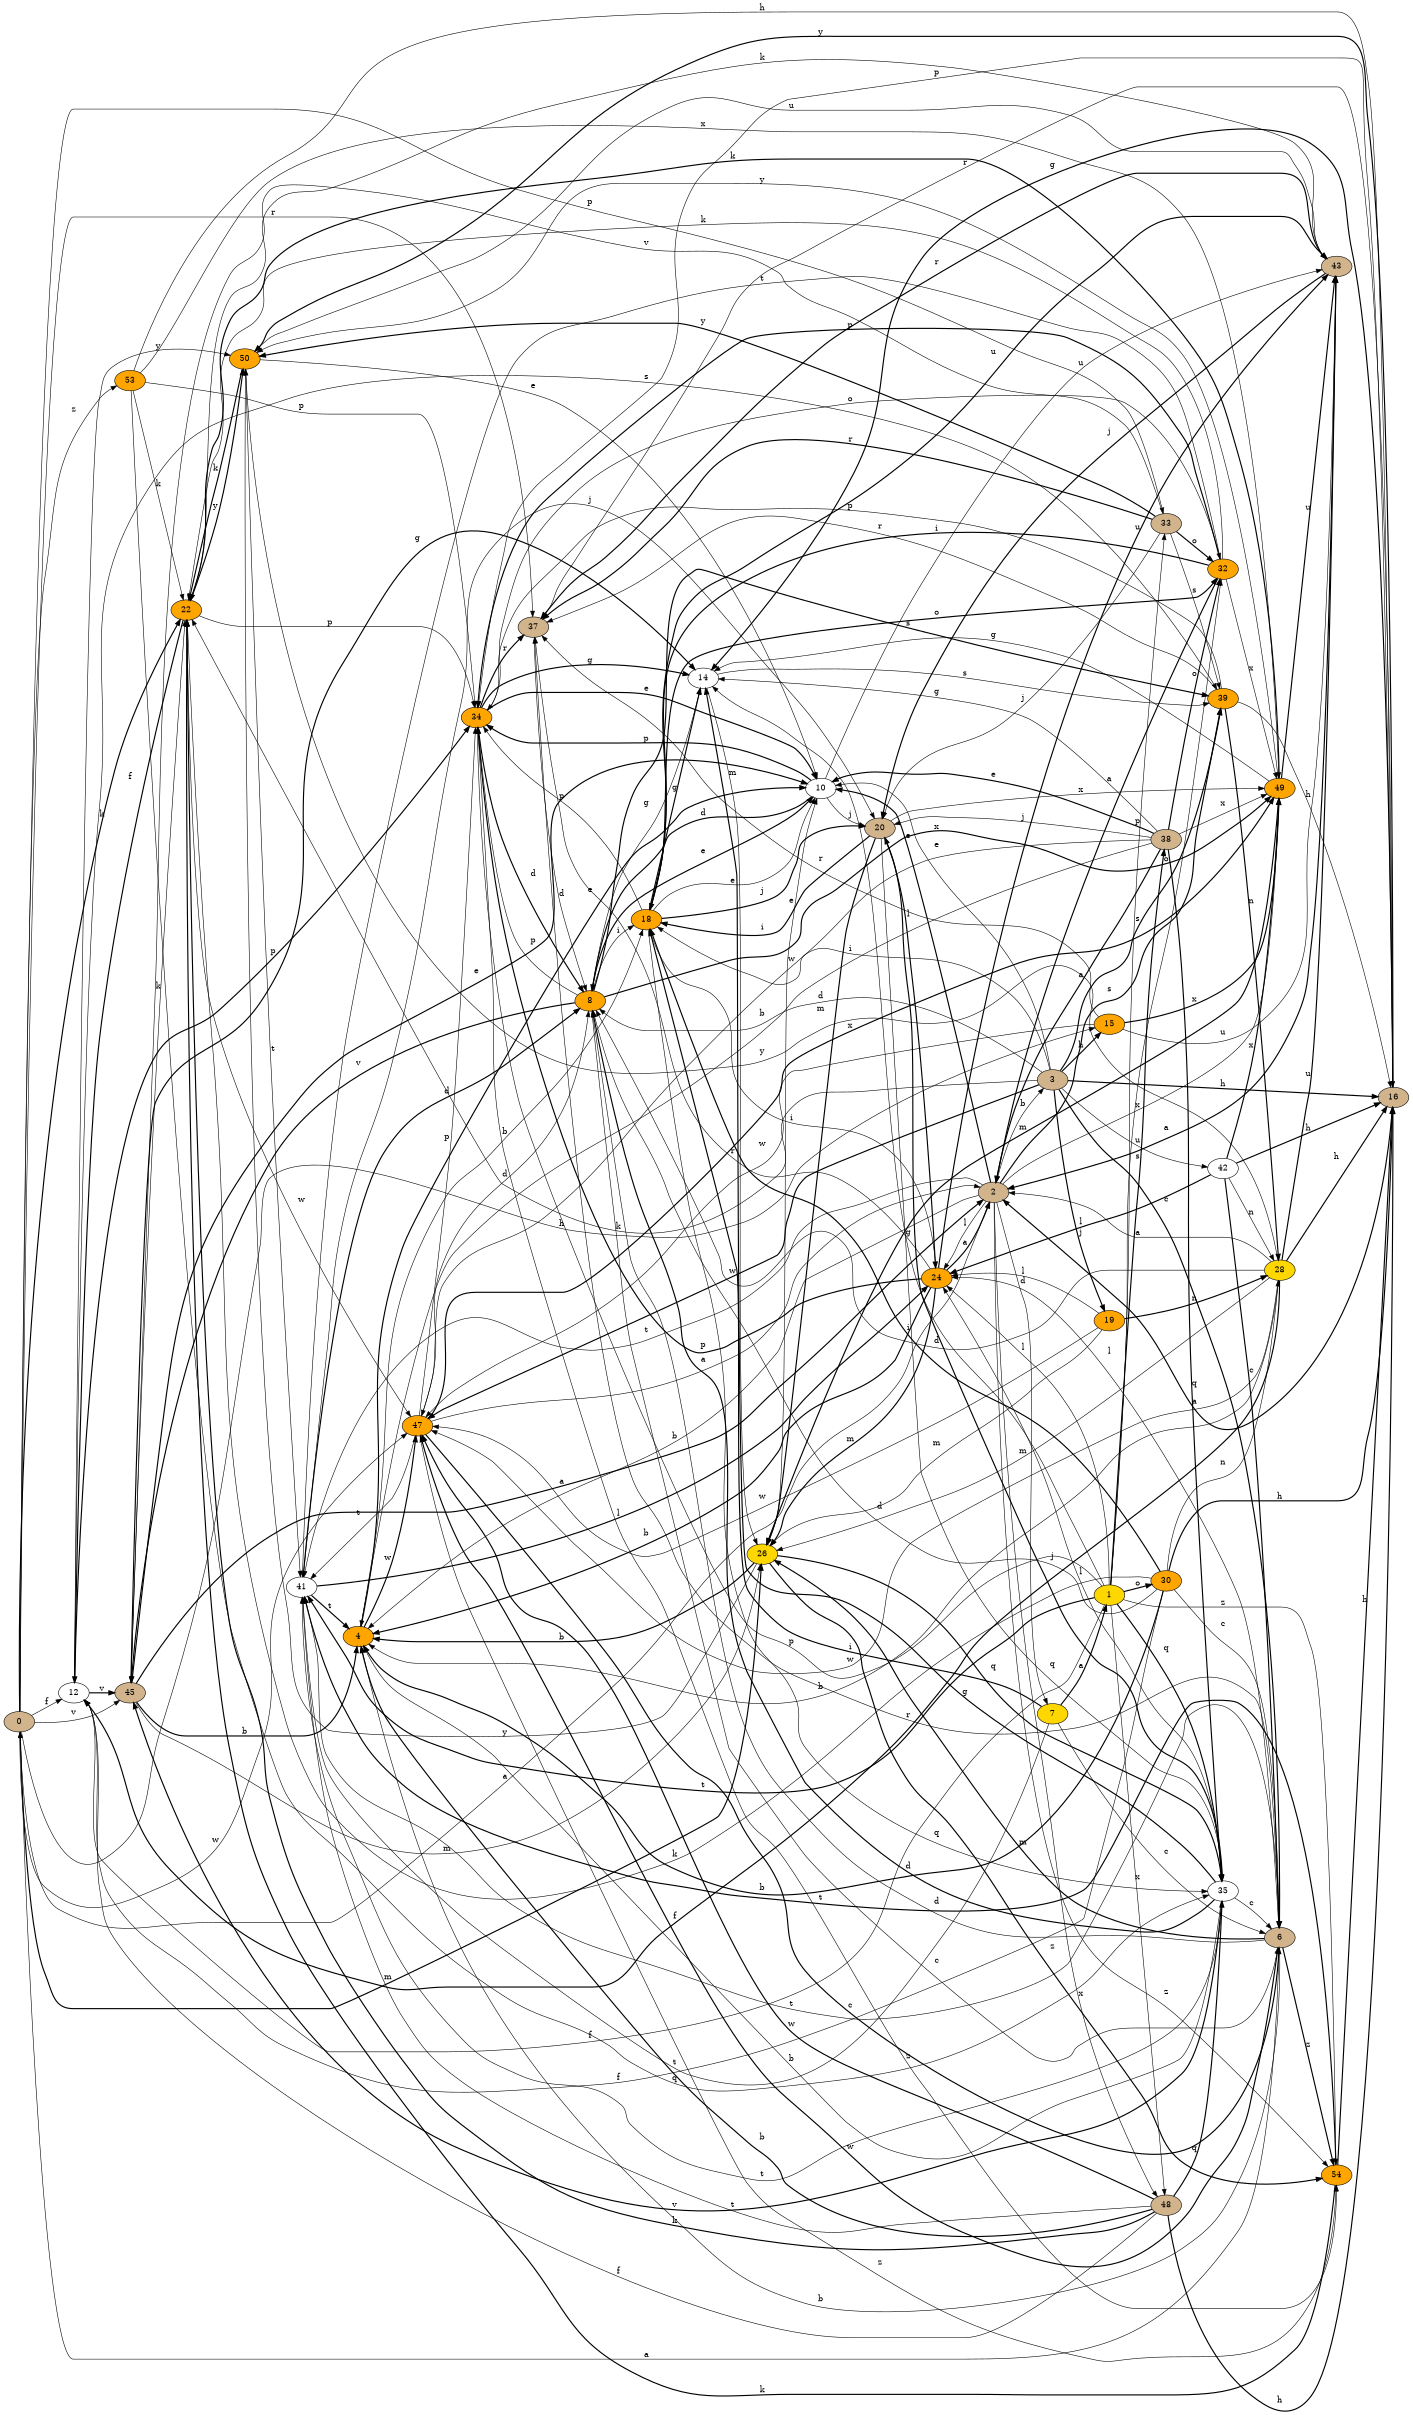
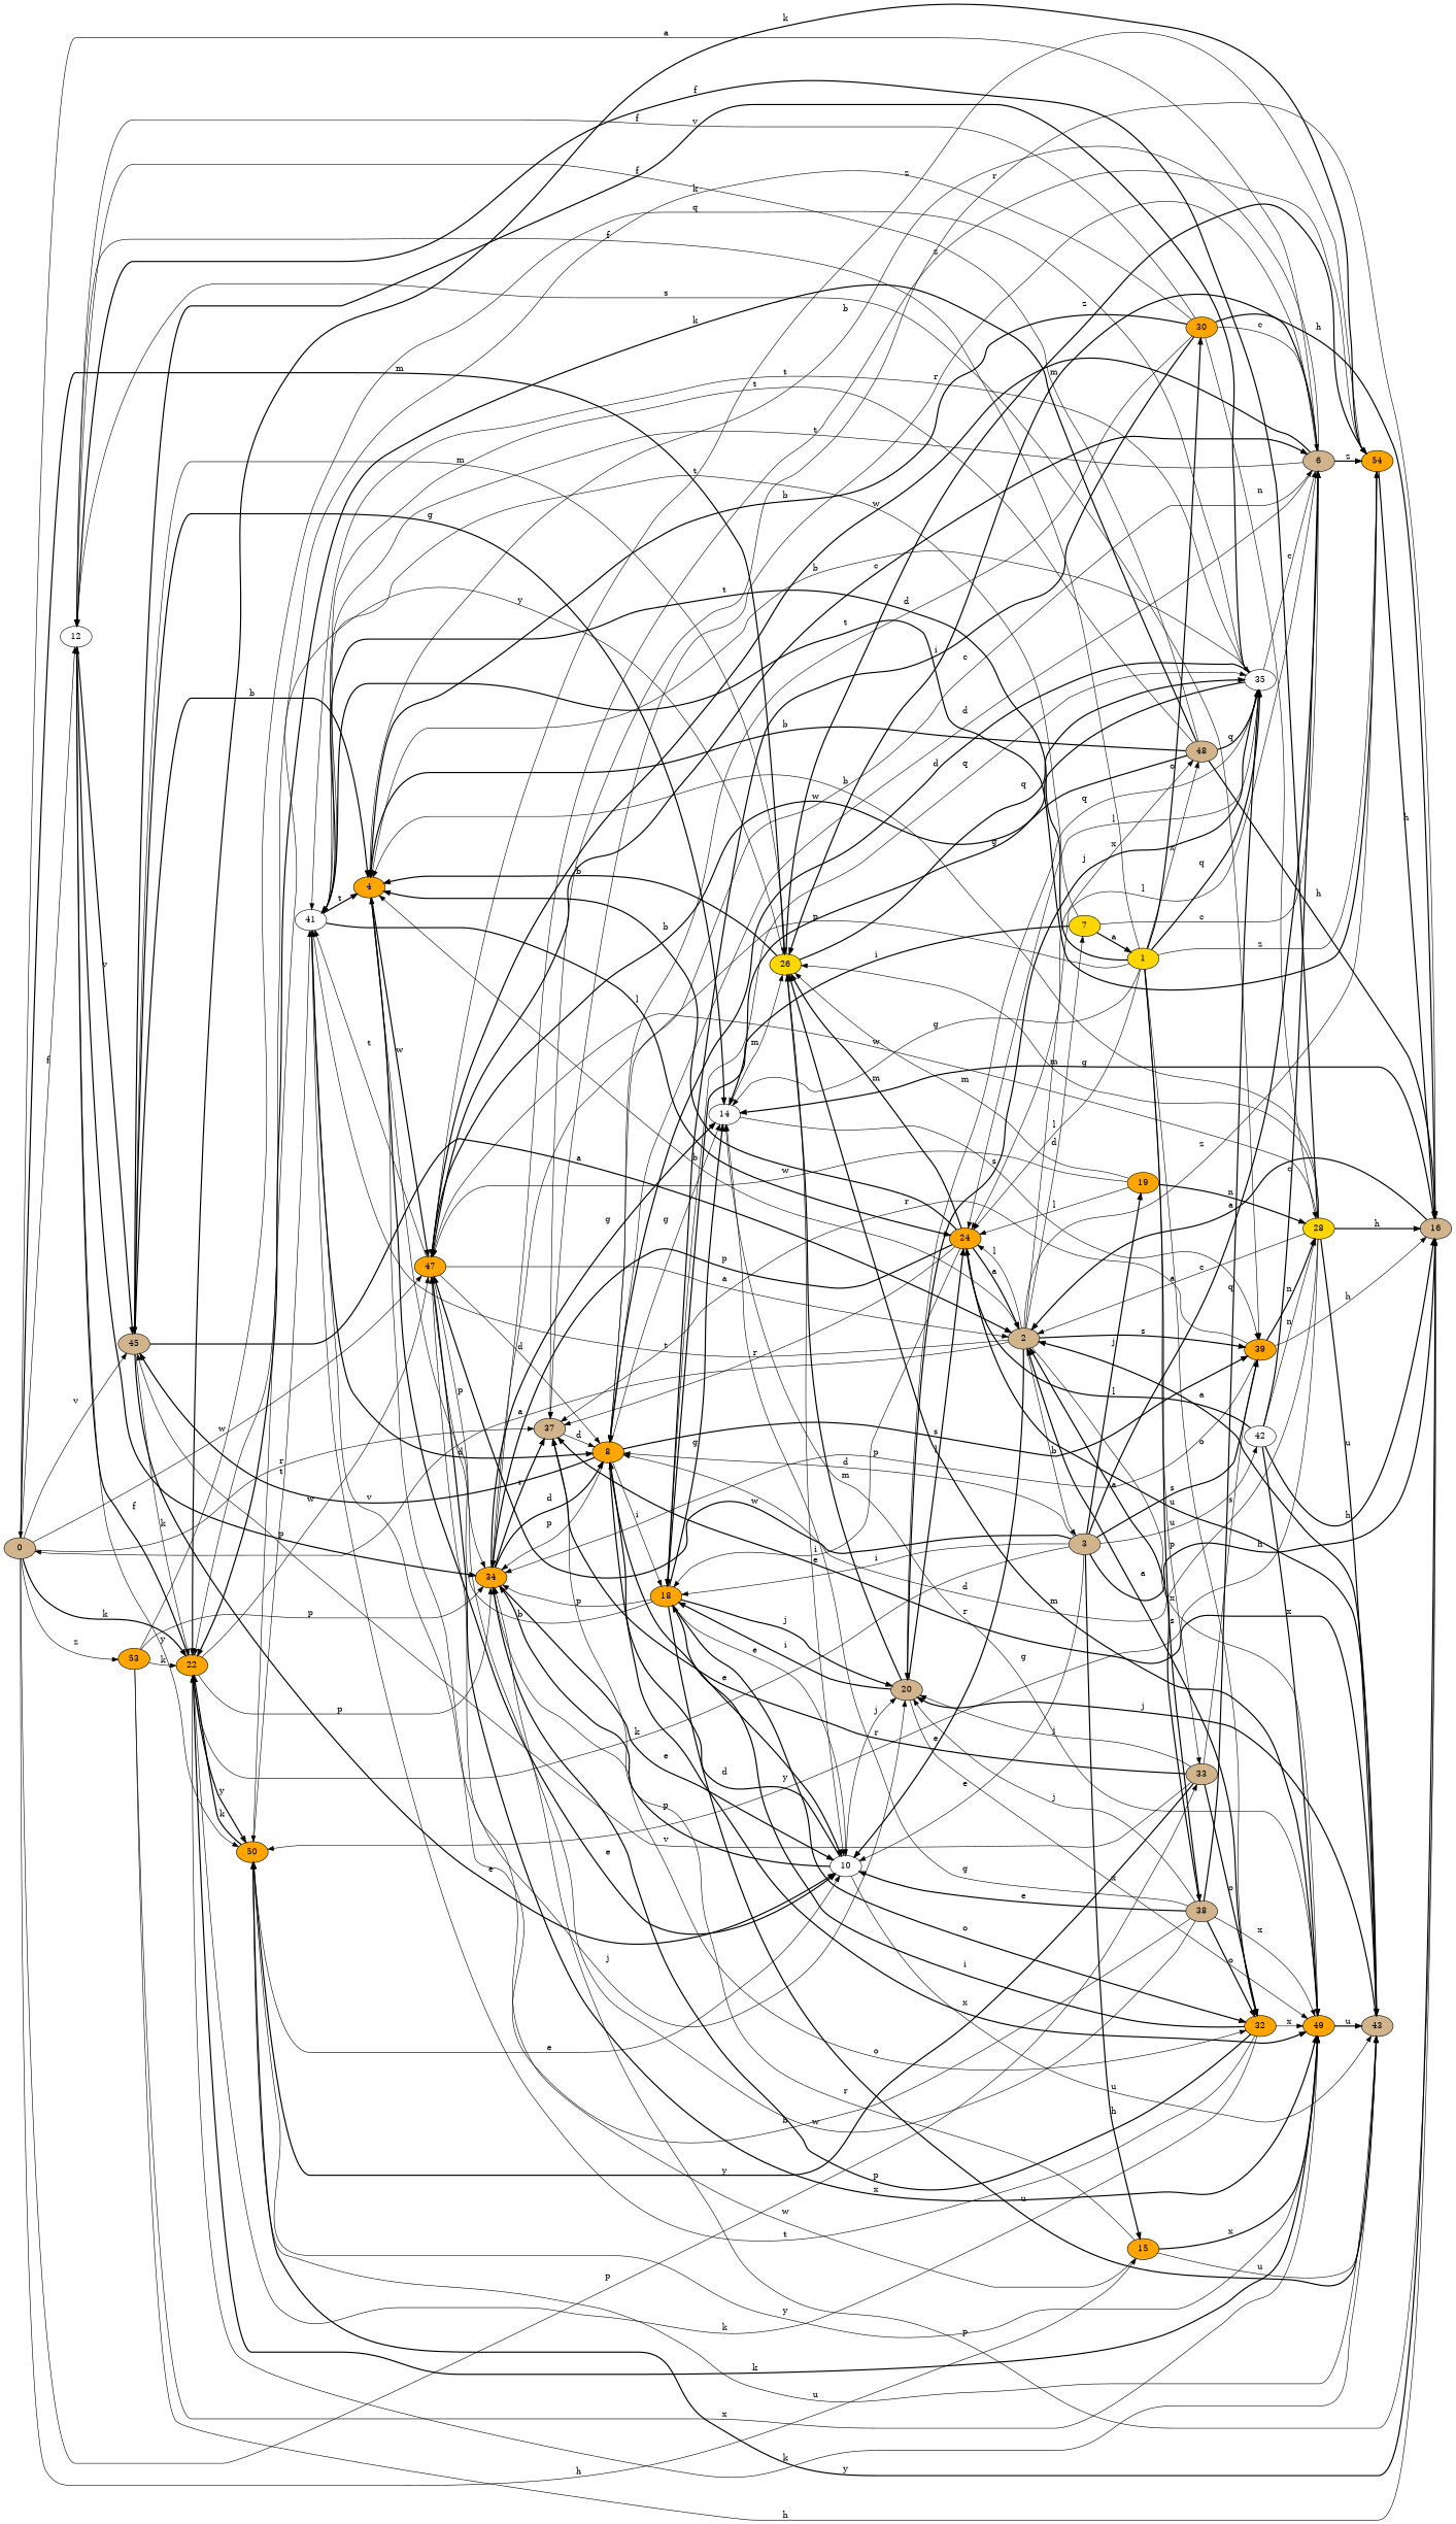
  strict digraph {
    rankdir=LR
    node [fillcolor=orange style=filled]
    edge [style=solid]
    0 [fillcolor=tan]
    12 [fillcolor=white]
    15
    22
    26 [fillcolor=gold]
    33 [fillcolor=tan]
    37 [fillcolor=tan]
    45 [fillcolor=tan]
    47
    53
    34
    39
    50
    49
    43 [fillcolor=tan]
    35 [fillcolor=white]
    54
    4
    10 [fillcolor=white]
    32
    20 [fillcolor=tan]
    8
    14 [fillcolor=white]
    2 [fillcolor=tan]
    41 [fillcolor=white]
    6 [fillcolor=tan]
    16 [fillcolor=tan]
    1 [fillcolor=gold]
    24
    30
    38 [fillcolor=tan]
    48 [fillcolor=tan]
    18
    28 [fillcolor=gold]
    3 [fillcolor=tan]
    7 [fillcolor=gold]
    19
    42 [fillcolor=white]
    0 -> 12 [label=f]
    0 -> 15 [label=h]
    0 -> 22 [label=k style=bold]
    0 -> 26 [label=m style=bold]
    0 -> 33 [label=p]
    0 -> 37 [label=r]
    0 -> 45 [label=v]
    0 -> 47 [label=w]
    0 -> 53 [label=z]
    12 -> 45 [label=v style=bold]
    12 -> 34 [label=p style=bold]
    12 -> 39 [label=s]
    12 -> 50 [label=y]
    15 -> 37 [label=r]
    15 -> 47 [label=w]
    15 -> 49 [label=x style=bold]
    15 -> 43 [label=u]
    22 -> 12 [label=f style=bold]
    22 -> 47 [label=w]
    22 -> 34 [label=p]
    22 -> 50 [label=y style=bold]
    26 -> 50 [label=y]
    26 -> 35 [label=q style=bold]
    26 -> 54 [label=z style=bold]
    26 -> 4 [label=b style=bold]
    26 -> 10 [label=e]
    33 -> 37 [label=r style=bold]
    33 -> 45 [label=v]
    33 -> 39 [label=s]
    33 -> 50 [label=y style=bold]
    33 -> 32 [label=o style=bold]
    33 -> 20 [label=j]
    37 -> 8 [label=d]
    45 -> 22 [label=k]
    45 -> 26 [label=m]
    45 -> 4 [label=b style=bold]
    45 -> 10 [label=e style=bold]
    45 -> 14 [label=g style=bold]
    45 -> 2 [label=a style=bold]
    47 -> 34 [label=p]
    47 -> 49 [label=x style=bold]
    47 -> 54 [label=z]
    47 -> 8 [label=d]
    47 -> 2 [label=a]
    47 -> 41 [label=t]
    47 -> 6 [label=c style=bold]
    53 -> 22 [label=k]
    53 -> 34 [label=p]
    53 -> 49 [label=x]
    53 -> 35 [label=q]
    53 -> 16 [label=h]
    34 -> 37 [label=r style=bold]
    34 -> 54 [label=z]
    34 -> 10 [label=e style=bold]
    34 -> 32 [label=o]
    34 -> 8 [label=d style=bold]
    34 -> 14 [label=g style=bold]
    39 -> 37 [label=r]
    39 -> 34 [label=p]
    39 -> 16 [label=h]
    39 -> 28 [label=n style=bold]
    50 -> 22 [label=k style=bold]
    50 -> 43 [label=u]
    50 -> 10 [label=e]
    50 -> 41 [label=t]
    49 -> 22 [label=k style=bold]
    49 -> 26 [label=m style=bold]
    49 -> 50 [label=y]
    49 -> 43 [label=u style=bold]
    49 -> 14 [label=g]
    43 -> 22 [label=k]
    43 -> 37 [label=r style=bold]
    43 -> 20 [label=j style=bold]
    43 -> 2 [label=a style=bold]
    35 -> 45 [label=v style=bold]
    35 -> 4 [label=b]
    35 -> 20 [label=j style=bold]
    35 -> 8 [label=d style=bold]
    35 -> 14 [label=g style=bold]
    35 -> 41 [label=t]
    35 -> 6 [label=c]
    35 -> 24 [label=l]
    54 -> 22 [label=k style=bold]
    54 -> 41 [label=t style=bold]
    54 -> 16 [label=h style=bold]
    4 -> 47 [label=w style=bold]
    4 -> 10 [label=e style=bold]
    10 -> 34 [label=p style=bold]
    10 -> 43 [label=u]
    10 -> 20 [label=j]
    10 -> 8 [label=d style=bold]
    32 -> 22 [label=k]
    32 -> 34 [label=p style=bold]
    32 -> 49 [label=x]
    32 -> 2 [label=a style=bold]
    32 -> 41 [label=t]
    32 -> 18 [label=i style=bold]
    20 -> 26 [label=m style=bold]
    20 -> 49 [label=x]
    20 -> 35 [label=q]
    20 -> 24 [label=l style=bold]
    20 -> 18 [label=i style=bold]
    8 -> 45 [label=v style=bold]
    8 -> 34 [label=p]
    8 -> 39 [label=s style=bold]
    8 -> 49 [label=x style=bold]
    8 -> 10 [label=e style=bold]
    8 -> 14 [label=g]
    8 -> 6 [label=c]
    8 -> 18 [label=i]
    14 -> 26 [label=m]
    14 -> 39 [label=s]
    2 -> 0 [label=a]
    2 -> 39 [label=s style=bold]
    2 -> 49 [label=x]
    2 -> 54 [label=z]
    2 -> 4 [label=b]
    2 -> 10 [label=e style=bold]
    2 -> 41 [label=t]
    2 -> 24 [label=l]
    2 -> 48 [label=x]
    2 -> 3 [label=b]
    2 -> 7 [label=d]
    41 -> 4 [label=t style=bold]
    41 -> 20 [label=j]
    41 -> 8 [label=d style=bold]
    41 -> 24 [label=l style=bold]
    6 -> 0 [label=a]
    6 -> 26 [label=m style=bold]
    6 -> 37 [label=r]
    6 -> 47 [label=w style=bold]
    6 -> 54 [label=z style=bold]
    6 -> 4 [label=b]
    6 -> 8 [label=d]
    6 -> 41 [label=t]
    6 -> 24 [label=l]
    16 -> 37 [label=r]
    16 -> 34 [label=p]
    16 -> 50 [label=y style=bold]
    16 -> 14 [label=g style=bold]
    16 -> 2 [label=a style=bold]
    1 -> 12 [label=f]
    1 -> 33 [label=p]
    1 -> 34 [label=p]
    1 -> 35 [label=q style=bold]
    1 -> 54 [label=z]
    1 -> 32 [label=o]
    1 -> 14 [label=g]
    1 -> 41 [label=t style=bold]
    1 -> 24 [label=l]
    1 -> 30 [label=o style=bold]
    1 -> 38 [label=s style=bold]
    1 -> 48 [label=x]
    24 -> 26 [label=m style=bold]
    24 -> 37 [label=r]
    24 -> 34 [label=p style=bold]
    24 -> 43 [label=u style=bold]
    24 -> 4 [label=b style=bold]
    24 -> 2 [label=a style=bold]
    24 -> 18 [label=i]
    30 -> 12 [label=f]
    30 -> 22 [label=k]
    30 -> 4 [label=b style=bold]
    30 -> 8 [label=d]
    30 -> 6 [label=c]
    30 -> 16 [label=h style=bold]
    30 -> 18 [label=i style=bold]
    30 -> 28 [label=n]
    38 -> 47 [label=w]
    38 -> 49 [label=x]
    38 -> 35 [label=q style=bold]
    38 -> 4 [label=b]
    38 -> 10 [label=e style=bold]
    38 -> 32 [label=o style=bold]
    38 -> 20 [label=j]
    38 -> 14 [label=g]
    38 -> 2 [label=a style=bold]
    48 -> 12 [label=f]
    48 -> 22 [label=k style=bold]
    48 -> 47 [label=w style=bold]
    48 -> 35 [label=q style=bold]
    48 -> 4 [label=b style=bold]
    48 -> 41 [label=t]
    48 -> 16 [label=h style=bold]
    18 -> 34 [label=p]
    18 -> 43 [label=u style=bold]
    18 -> 35 [label=q]
-   4 -> 18 [label=b]
+   18 -> 4 [label=b]
    18 -> 10 [label=e]
    18 -> 32 [label=o style=bold]
    18 -> 20 [label=j style=bold]
    18 -> 14 [label=g style=bold]
    28 -> 12 [label=f style=bold]
    28 -> 26 [label=m]
    28 -> 47 [label=w]
    28 -> 50 [label=y]
    28 -> 43 [label=u style=bold]
    28 -> 4 [label=b]
    28 -> 8 [label=d]
    28 -> 2 [label=a]
    28 -> 16 [label=h style=bold]
    3 -> 15 [label=h style=bold]
    3 -> 22 [label=k]
    3 -> 47 [label=w style=bold]
    3 -> 39 [label=s style=bold]
    3 -> 10 [label=e]
    3 -> 8 [label=d]
    3 -> 6 [label=c style=bold]
    3 -> 16 [label=h style=bold]
    3 -> 18 [label=i]
    3 -> 19 [label=j style=bold]
    3 -> 42 [label=u]
    7 -> 41 [label=t]
    7 -> 6 [label=c]
    7 -> 1 [label=a style=bold]
    7 -> 18 [label=i style=bold]
    19 -> 26 [label=m]
    19 -> 47 [label=w]
    19 -> 24 [label=l]
    19 -> 28 [label=n style=bold]
    42 -> 49 [label=x style=bold]
    42 -> 6 [label=c style=bold]
    42 -> 16 [label=h style=bold]
    42 -> 24 [label=l style=bold]
    42 -> 28 [label=n]
  }
